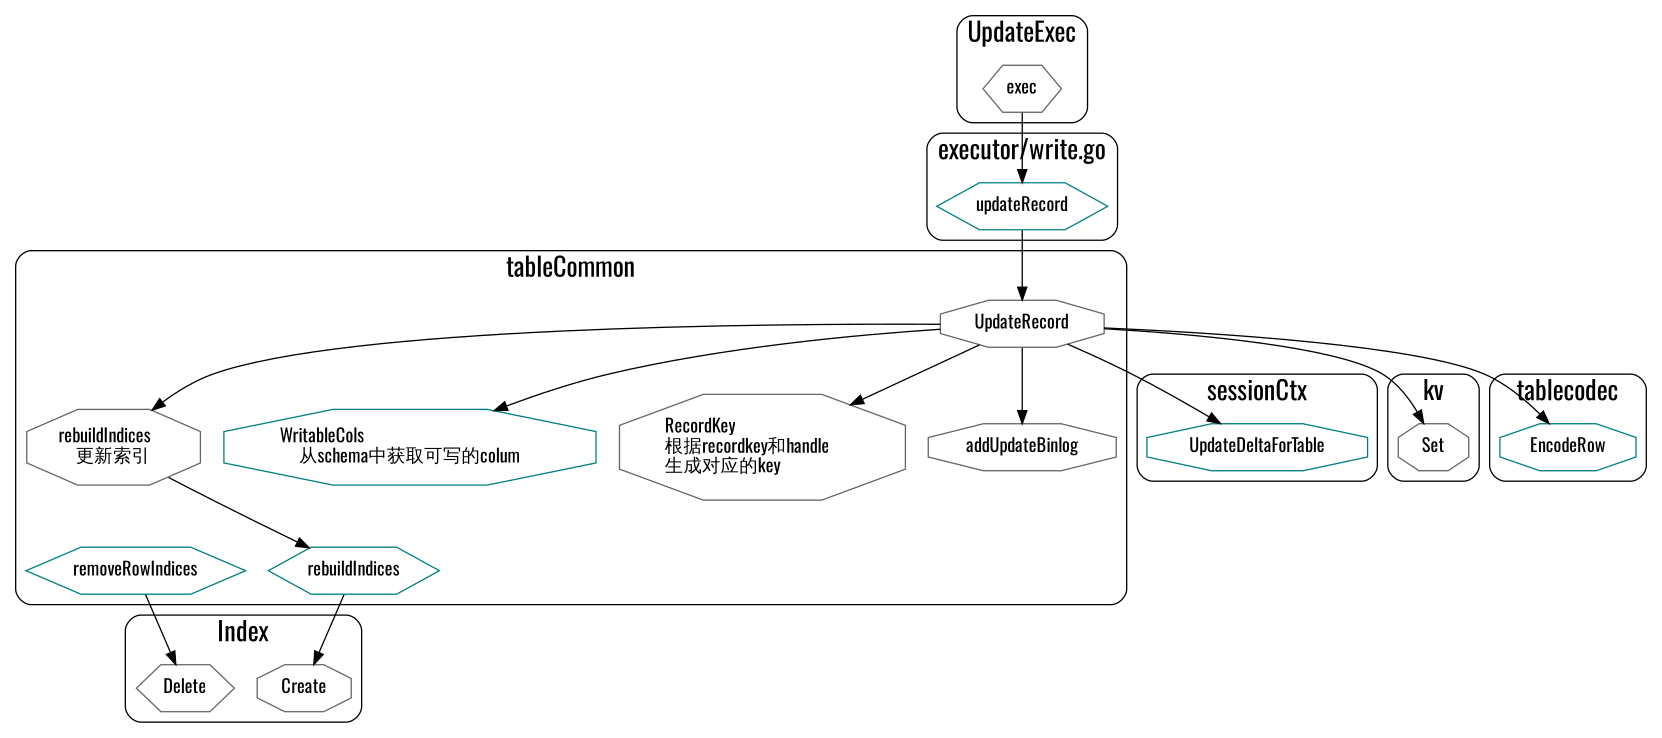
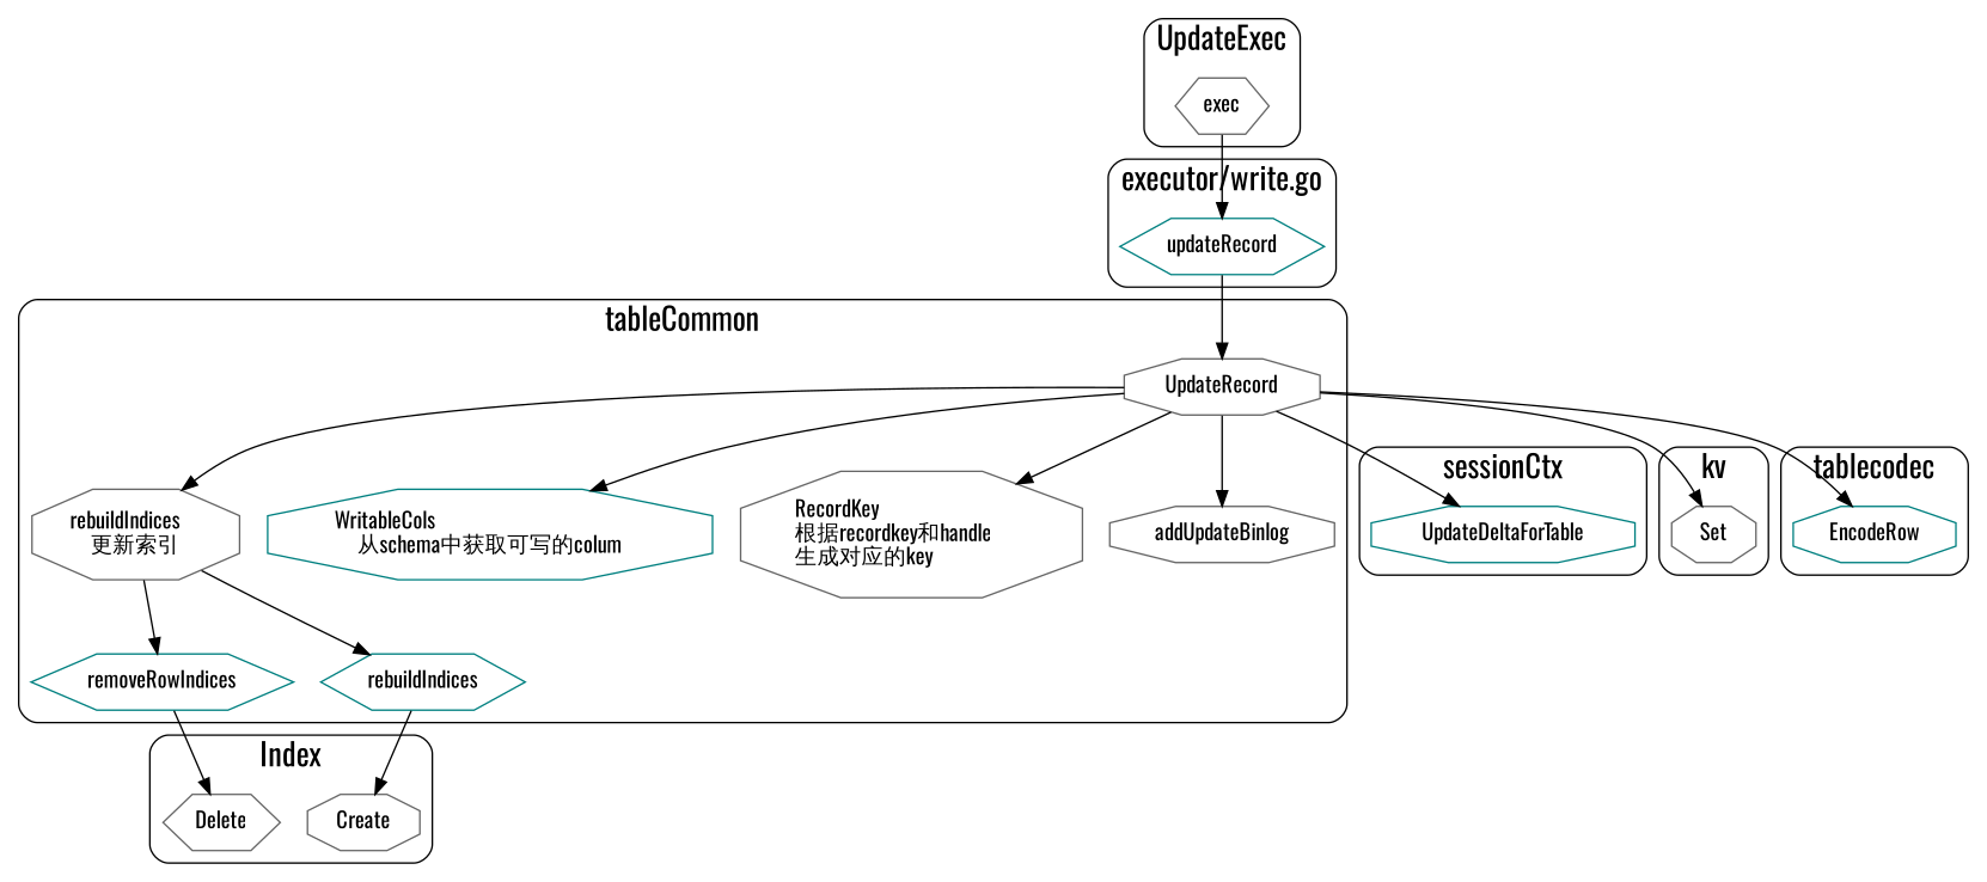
  digraph {
    fontname=Oswald
    newrank=true
    rankdir=TB
    node [color=gray40 fontname=Oswald shape=octagon]
    edge [fontname=Oswald]
    UpdateDeltaForTable [color=teal]
    n2 [label=Set]
    EncodeRow [color=teal]
    n4 [label=Create]
    n5 [label=Delete shape=hexagon]
    n6 [label=UpdateRecord]
    n7 [label="rebuildIndices\l更新索引"]
    n8 [color=teal label="WritableCols\l从schema中获取可写的colum"]
    n9 [label="RecordKey\l根据recordkey和handle\l生成对应的key\l"]
    addUpdateBinlog
    removeRowIndices [color=teal shape=hexagon]
    n12 [color=teal label=rebuildIndices shape=hexagon]
    updateRecord [color=teal shape=hexagon]
    exec [shape=hexagon]
    subgraph cluster_1 {
      fontsize=20
      label=sessionCtx
      style=rounded
      UpdateDeltaForTable
    }
    subgraph cluster_2 {
      fontsize=20
      label=kv
      style=rounded
      n2
    }
    subgraph cluster_3 {
      fontsize=20
      label=tablecodec
      style=rounded
      EncodeRow
    }
    subgraph cluster_4 {
      fontsize=20
      label=Index
      style=rounded
      n4
      n5
    }
    subgraph cluster_5 {
      fontsize=20
      label=tableCommon
      style=rounded
      n6
      n7
      n8
      n9
      addUpdateBinlog
      removeRowIndices
      n12
    }
    subgraph cluster_6 {
      fontsize=20
      label="executor/write.go"
      style=rounded
      updateRecord
    }
    subgraph cluster_7 {
      fontsize=20
      label=UpdateExec
      style=rounded
      exec
    }
    n6 -> UpdateDeltaForTable
    n6 -> n2
    n6 -> EncodeRow
    n6 -> n7
    n6 -> n8
    n6 -> n9
    n6 -> addUpdateBinlog
+   n7 -> removeRowIndices
    n7 -> n12
    removeRowIndices -> n5
    n12 -> n4
    updateRecord -> n6
    exec -> updateRecord
  }
